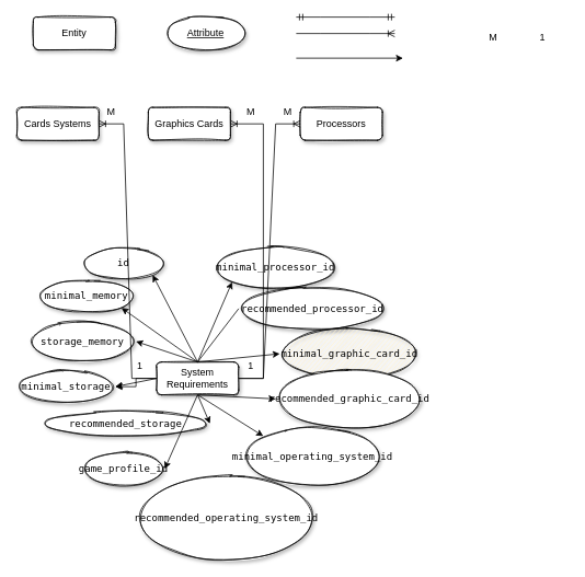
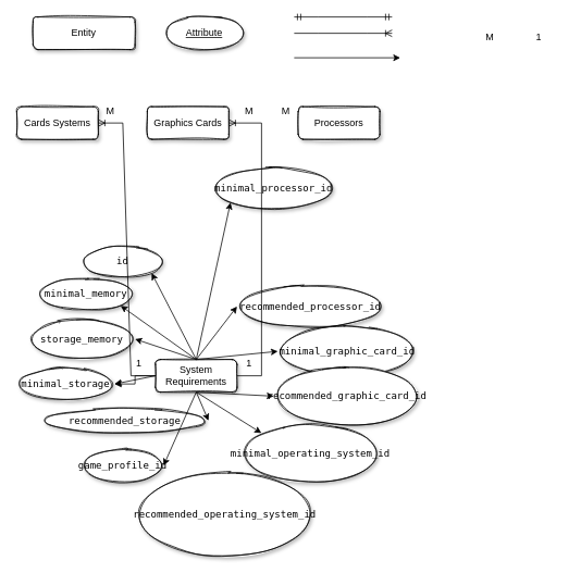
  <mxCell id="0" />
  <mxCell id="1" parent="0" />
- <mxCell id="2" value="Entity" style="whiteSpace=wrap;html=1;align=center;rounded=1;shadow=1;sketch=1;" vertex="1" parent="1"><mxGeometry x="40" y="20" width="100" height="40" as="geometry" /></mxCell>
+ <mxCell id="2" value="Entity" style="whiteSpace=wrap;html=1;align=center;rounded=1;shadow=1;sketch=1;" vertex="1" parent="1"><mxGeometry x="40" y="20" width="125" height="40" as="geometry" /></mxCell>
  <mxCell id="3" value="Attribute" style="ellipse;whiteSpace=wrap;html=1;align=center;fontStyle=4;rounded=1;shadow=1;sketch=1;" vertex="1" parent="1"><mxGeometry x="200" y="20" width="100" height="40" as="geometry" /></mxCell>
  <mxCell id="4" value="" style="edgeStyle=entityRelationEdgeStyle;fontSize=12;html=1;endArrow=ERmandOne;startArrow=ERmandOne;rounded=0;" edge="1" parent="1"><mxGeometry width="100" height="100" relative="1" as="geometry"><mxPoint x="360" y="20" as="sourcePoint" /><mxPoint x="480" y="20" as="targetPoint" /></mxGeometry></mxCell>
  <mxCell id="5" value="" style="edgeStyle=entityRelationEdgeStyle;fontSize=12;html=1;endArrow=ERoneToMany;rounded=0;labelBackgroundColor=none;labelBorderColor=none;" edge="1" parent="1"><mxGeometry width="100" height="100" relative="1" as="geometry"><mxPoint x="360" y="40" as="sourcePoint" /><mxPoint x="480" y="40" as="targetPoint" /></mxGeometry></mxCell>
  <mxCell id="6" value="" style="endArrow=classic;html=1;rounded=0;labelBackgroundColor=none;labelBorderColor=none;" edge="1" parent="1"><mxGeometry width="50" height="50" relative="1" as="geometry"><mxPoint x="360" y="70" as="sourcePoint" /><mxPoint x="490" y="70" as="targetPoint" /></mxGeometry></mxCell>
  <mxCell id="7" value="M" style="text;html=1;strokeColor=none;fillColor=none;align=center;verticalAlign=middle;whiteSpace=wrap;rounded=0;shadow=1;sketch=1;" vertex="1" parent="1"><mxGeometry x="570" y="30" width="60" height="30" as="geometry" /></mxCell>
  <mxCell id="8" value="1" style="text;html=1;strokeColor=none;fillColor=none;align=center;verticalAlign=middle;whiteSpace=wrap;rounded=0;shadow=1;sketch=1;" vertex="1" parent="1"><mxGeometry x="630" y="30" width="60" height="30" as="geometry" /></mxCell>
  <mxCell id="9" value="" style="edgeStyle=orthogonalEdgeStyle;rounded=0;orthogonalLoop=1;jettySize=auto;html=1;labelBackgroundColor=none;labelBorderColor=none;fontColor=default;" edge="1" parent="1" source="10" target="14"><mxGeometry relative="1" as="geometry" /></mxCell>
  <mxCell id="10" value="System Requirements" style="whiteSpace=wrap;html=1;align=center;rounded=1;shadow=1;sketch=1;fontColor=default;labelBackgroundColor=none;labelBorderColor=none;fontStyle=0" vertex="1" parent="1"><mxGeometry x="190" y="440" width="100" height="40" as="geometry" /></mxCell>
  <mxCell id="11" value="&lt;pre style=&quot;font-family: &amp;quot;jetbrains mono&amp;quot;, monospace;&quot;&gt;&lt;span style=&quot;&quot;&gt;id&lt;/span&gt;&lt;/pre&gt;" style="ellipse;whiteSpace=wrap;html=1;align=center;fontStyle=0;rounded=1;shadow=1;sketch=1;fontColor=default;labelBackgroundColor=none;labelBorderColor=none;" vertex="1" parent="1"><mxGeometry x="100" y="300" width="100" height="40" as="geometry" /></mxCell>
  <mxCell id="12" value="&lt;pre style=&quot;font-family: &amp;quot;jetbrains mono&amp;quot;, monospace;&quot;&gt;&lt;span style=&quot;&quot;&gt;minimal_memory&lt;/span&gt;&lt;/pre&gt;" style="ellipse;whiteSpace=wrap;html=1;align=center;fontStyle=0;rounded=1;shadow=1;sketch=1;fontColor=default;labelBackgroundColor=none;labelBorderColor=none;" vertex="1" parent="1"><mxGeometry x="45" y="340" width="120" height="40" as="geometry" /></mxCell>
  <mxCell id="13" value="&lt;pre style=&quot;font-family: &amp;quot;jetbrains mono&amp;quot;, monospace;&quot;&gt;&lt;span style=&quot;&quot;&gt;storage_memory&lt;/span&gt;&lt;/pre&gt;" style="ellipse;whiteSpace=wrap;html=1;align=center;fontStyle=0;rounded=1;shadow=1;sketch=1;fontColor=default;labelBackgroundColor=none;labelBorderColor=none;" vertex="1" parent="1"><mxGeometry x="35" y="390" width="130" height="50" as="geometry" /></mxCell>
  <mxCell id="14" value="&lt;pre style=&quot;font-family: &amp;quot;jetbrains mono&amp;quot;, monospace;&quot;&gt;&lt;span style=&quot;&quot;&gt;minimal_storage&lt;/span&gt;&lt;/pre&gt;" style="ellipse;whiteSpace=wrap;html=1;align=center;fontStyle=0;rounded=1;shadow=1;sketch=1;fontColor=default;labelBackgroundColor=none;labelBorderColor=none;" vertex="1" parent="1"><mxGeometry x="20" y="450" width="120" height="40" as="geometry" /></mxCell>
  <mxCell id="15" value="&lt;pre style=&quot;font-family: &amp;quot;jetbrains mono&amp;quot;, monospace;&quot;&gt;&lt;span style=&quot;&quot;&gt;recommended_storage&lt;/span&gt;&lt;/pre&gt;" style="ellipse;whiteSpace=wrap;html=1;align=center;fontStyle=0;rounded=1;shadow=1;sketch=1;fontColor=default;labelBackgroundColor=none;labelBorderColor=none;" vertex="1" parent="1"><mxGeometry x="50" y="500" width="205" height="30" as="geometry" /></mxCell>
  <mxCell id="16" value="&lt;pre style=&quot;font-family: &amp;quot;jetbrains mono&amp;quot;, monospace;&quot;&gt;&lt;span style=&quot;&quot;&gt;game_profile_id&lt;/span&gt;&lt;/pre&gt;" style="ellipse;whiteSpace=wrap;html=1;align=center;fontStyle=0;rounded=1;shadow=1;sketch=1;fontColor=default;labelBackgroundColor=none;labelBorderColor=none;" vertex="1" parent="1"><mxGeometry x="100" y="550" width="100" height="40" as="geometry" /></mxCell>
- <mxCell id="17" value="&lt;pre style=&quot;font-family: &amp;quot;jetbrains mono&amp;quot;, monospace;&quot;&gt;&lt;pre style=&quot;font-family: &amp;quot;jetbrains mono&amp;quot; , monospace&quot;&gt;&lt;span style=&quot;&quot;&gt;minimal_processor_id&lt;/span&gt;&lt;/pre&gt;&lt;/pre&gt;" style="ellipse;whiteSpace=wrap;html=1;align=center;fontStyle=0;rounded=1;shadow=1;sketch=1;fontColor=default;labelBackgroundColor=none;labelBorderColor=none;" vertex="1" parent="1"><mxGeometry x="260" y="300" width="150" height="50" as="geometry" /></mxCell>
+ <mxCell id="17" value="&lt;pre style=&quot;font-family: &amp;quot;jetbrains mono&amp;quot;, monospace;&quot;&gt;&lt;pre style=&quot;font-family: &amp;quot;jetbrains mono&amp;quot; , monospace&quot;&gt;&lt;span style=&quot;&quot;&gt;minimal_processor_id&lt;/span&gt;&lt;/pre&gt;&lt;/pre&gt;" style="ellipse;whiteSpace=wrap;html=1;align=center;fontStyle=0;rounded=1;shadow=1;sketch=1;fontColor=default;labelBackgroundColor=none;labelBorderColor=none;" vertex="1" parent="1"><mxGeometry x="260" y="205" width="150" height="50" as="geometry" /></mxCell>
  <mxCell id="18" value="&lt;pre style=&quot;font-family: &amp;quot;jetbrains mono&amp;quot;, monospace;&quot;&gt;&lt;pre style=&quot;font-family: &amp;quot;jetbrains mono&amp;quot; , monospace&quot;&gt;&lt;span style=&quot;&quot;&gt;recommended_processor_id&lt;/span&gt;&lt;/pre&gt;&lt;/pre&gt;" style="ellipse;whiteSpace=wrap;html=1;align=center;fontStyle=0;rounded=1;shadow=1;sketch=1;fontColor=default;labelBackgroundColor=none;labelBorderColor=none;" vertex="1" parent="1"><mxGeometry x="290" y="350" width="180" height="50" as="geometry" /></mxCell>
- <mxCell id="19" value="&lt;pre style=&quot;font-family: &amp;quot;jetbrains mono&amp;quot;, monospace;&quot;&gt;&lt;pre style=&quot;font-family: &amp;quot;jetbrains mono&amp;quot; , monospace&quot;&gt;&lt;span style=&quot;&quot;&gt;minimal_graphic_card_id&lt;/span&gt;&lt;/pre&gt;&lt;/pre&gt;" style="ellipse;whiteSpace=wrap;html=1;align=center;fontStyle=0;rounded=1;shadow=1;sketch=1;fontColor=default;labelBackgroundColor=none;labelBorderColor=none;fillColor=#fff2cc;" vertex="1" parent="1"><mxGeometry x="340" y="400" width="170" height="60" as="geometry" /></mxCell>
+ <mxCell id="19" value="&lt;pre style=&quot;font-family: &amp;quot;jetbrains mono&amp;quot;, monospace;&quot;&gt;&lt;pre style=&quot;font-family: &amp;quot;jetbrains mono&amp;quot; , monospace&quot;&gt;&lt;span style=&quot;&quot;&gt;minimal_graphic_card_id&lt;/span&gt;&lt;/pre&gt;&lt;/pre&gt;" style="ellipse;whiteSpace=wrap;html=1;align=center;fontStyle=0;rounded=1;shadow=1;sketch=1;fontColor=default;labelBackgroundColor=none;labelBorderColor=none;" vertex="1" parent="1"><mxGeometry x="340" y="400" width="170" height="60" as="geometry" /></mxCell>
  <mxCell id="20" value="&lt;pre style=&quot;font-family: &amp;quot;jetbrains mono&amp;quot;, monospace;&quot;&gt;&lt;pre style=&quot;font-family: &amp;quot;jetbrains mono&amp;quot; , monospace&quot;&gt;&lt;span style=&quot;&quot;&gt;recommended_graphic_card_id&lt;/span&gt;&lt;/pre&gt;&lt;/pre&gt;" style="ellipse;whiteSpace=wrap;html=1;align=center;fontStyle=0;rounded=1;shadow=1;sketch=1;fontColor=default;labelBackgroundColor=none;labelBorderColor=none;" vertex="1" parent="1"><mxGeometry x="335" y="450" width="180" height="70" as="geometry" /></mxCell>
  <mxCell id="21" value="&lt;pre style=&quot;font-family: &amp;quot;jetbrains mono&amp;quot;, monospace;&quot;&gt;&lt;pre style=&quot;font-family: &amp;quot;jetbrains mono&amp;quot; , monospace&quot;&gt;&lt;span style=&quot;&quot;&gt;minimal_operating_system_id&lt;/span&gt;&lt;/pre&gt;&lt;/pre&gt;" style="ellipse;whiteSpace=wrap;html=1;align=center;fontStyle=0;rounded=1;shadow=1;sketch=1;fontColor=default;labelBackgroundColor=none;labelBorderColor=none;" vertex="1" parent="1"><mxGeometry x="295" y="520" width="170" height="70" as="geometry" /></mxCell>
  <mxCell id="22" value="&lt;pre style=&quot;font-family: &amp;quot;jetbrains mono&amp;quot;, monospace;&quot;&gt;&lt;pre style=&quot;font-family: &amp;quot;jetbrains mono&amp;quot; , monospace&quot;&gt;&lt;span style=&quot;&quot;&gt;recommended_operating_system_id&lt;/span&gt;&lt;/pre&gt;&lt;/pre&gt;" style="ellipse;whiteSpace=wrap;html=1;align=center;fontStyle=0;rounded=1;shadow=1;sketch=1;fontColor=default;labelBackgroundColor=none;labelBorderColor=none;" vertex="1" parent="1"><mxGeometry x="165" y="580" width="220" height="100" as="geometry" /></mxCell>
  <mxCell id="23" value="" style="endArrow=classic;html=1;rounded=0;labelBackgroundColor=none;labelBorderColor=none;exitX=0.5;exitY=0;exitDx=0;exitDy=0;entryX=1;entryY=1;entryDx=0;entryDy=0;" edge="1" parent="1" source="10" target="11"><mxGeometry width="50" height="50" relative="1" as="geometry"><mxPoint x="175" y="370" as="sourcePoint" /><mxPoint x="305" y="370" as="targetPoint" /></mxGeometry></mxCell>
  <mxCell id="24" value="" style="endArrow=classic;html=1;rounded=0;labelBackgroundColor=none;labelBorderColor=none;exitX=0.5;exitY=0;exitDx=0;exitDy=0;entryX=1;entryY=1;entryDx=0;entryDy=0;" edge="1" parent="1" source="10" target="12"><mxGeometry width="50" height="50" relative="1" as="geometry"><mxPoint x="380" y="240" as="sourcePoint" /><mxPoint x="510" y="240" as="targetPoint" /></mxGeometry></mxCell>
  <mxCell id="25" value="" style="endArrow=classic;html=1;rounded=0;labelBackgroundColor=none;labelBorderColor=none;exitX=0.5;exitY=0;exitDx=0;exitDy=0;entryX=1;entryY=0.5;entryDx=0;entryDy=0;" edge="1" parent="1" source="10" target="13"><mxGeometry width="50" height="50" relative="1" as="geometry"><mxPoint x="220" y="429.17" as="sourcePoint" /><mxPoint x="350" y="429.17" as="targetPoint" /></mxGeometry></mxCell>
  <mxCell id="26" value="" style="endArrow=classic;html=1;rounded=0;labelBackgroundColor=none;labelBorderColor=none;exitX=0.5;exitY=0;exitDx=0;exitDy=0;entryX=0;entryY=1;entryDx=0;entryDy=0;" edge="1" parent="1" source="10" target="17"><mxGeometry width="50" height="50" relative="1" as="geometry"><mxPoint x="380" y="240" as="sourcePoint" /><mxPoint x="510" y="240" as="targetPoint" /></mxGeometry></mxCell>
- <mxCell id="27" value="" style="endArrow=none;html=1;rounded=0;labelBackgroundColor=none;labelBorderColor=none;exitX=0.5;exitY=0;exitDx=0;exitDy=0;entryX=0;entryY=0.5;entryDx=0;entryDy=0;" edge="1" parent="1" source="10" target="18"><mxGeometry width="50" height="50" relative="1" as="geometry"><mxPoint x="380" y="240" as="sourcePoint" /><mxPoint x="510" y="240" as="targetPoint" /></mxGeometry></mxCell>
+ <mxCell id="27" value="" style="endArrow=classic;html=1;rounded=0;labelBackgroundColor=none;labelBorderColor=none;exitX=0.5;exitY=0;exitDx=0;exitDy=0;entryX=0;entryY=0.5;entryDx=0;entryDy=0;" edge="1" parent="1" source="10" target="18"><mxGeometry width="50" height="50" relative="1" as="geometry"><mxPoint x="380" y="240" as="sourcePoint" /><mxPoint x="510" y="240" as="targetPoint" /></mxGeometry></mxCell>
  <mxCell id="28" value="" style="endArrow=classic;html=1;rounded=0;labelBackgroundColor=none;labelBorderColor=none;exitX=0.5;exitY=0;exitDx=0;exitDy=0;entryX=0;entryY=0.5;entryDx=0;entryDy=0;" edge="1" parent="1" source="10" target="19"><mxGeometry width="50" height="50" relative="1" as="geometry"><mxPoint x="380" y="240" as="sourcePoint" /><mxPoint x="510" y="240" as="targetPoint" /></mxGeometry></mxCell>
  <mxCell id="29" value="" style="endArrow=classic;html=1;rounded=0;labelBackgroundColor=none;labelBorderColor=none;exitX=0.5;exitY=1;exitDx=0;exitDy=0;entryX=0;entryY=0.5;entryDx=0;entryDy=0;" edge="1" parent="1" source="10" target="20"><mxGeometry width="50" height="50" relative="1" as="geometry"><mxPoint x="380" y="240" as="sourcePoint" /><mxPoint x="510" y="240" as="targetPoint" /></mxGeometry></mxCell>
  <mxCell id="30" value="" style="endArrow=classic;html=1;rounded=0;labelBackgroundColor=none;labelBorderColor=none;exitX=0.5;exitY=1;exitDx=0;exitDy=0;entryX=0;entryY=0;entryDx=0;entryDy=0;" edge="1" parent="1" source="10" target="21"><mxGeometry width="50" height="50" relative="1" as="geometry"><mxPoint x="380" y="240" as="sourcePoint" /><mxPoint x="510" y="240" as="targetPoint" /></mxGeometry></mxCell>
  <mxCell id="31" value="" style="endArrow=classic;html=1;rounded=0;labelBackgroundColor=none;labelBorderColor=none;exitX=0.5;exitY=1;exitDx=0;exitDy=0;entryX=1;entryY=0.5;entryDx=0;entryDy=0;" edge="1" parent="1" source="10" target="16"><mxGeometry width="50" height="50" relative="1" as="geometry"><mxPoint x="380" y="240" as="sourcePoint" /><mxPoint x="510" y="240" as="targetPoint" /></mxGeometry></mxCell>
  <mxCell id="32" value="" style="endArrow=classic;html=1;rounded=0;labelBackgroundColor=none;labelBorderColor=none;exitX=0.5;exitY=1;exitDx=0;exitDy=0;entryX=1;entryY=0.5;entryDx=0;entryDy=0;" edge="1" parent="1" source="10" target="15"><mxGeometry width="50" height="50" relative="1" as="geometry"><mxPoint x="380" y="240" as="sourcePoint" /><mxPoint x="510" y="240" as="targetPoint" /></mxGeometry></mxCell>
  <mxCell id="33" value="" style="endArrow=classic;html=1;rounded=0;labelBackgroundColor=none;labelBorderColor=none;exitX=0;exitY=0.5;exitDx=0;exitDy=0;entryX=1;entryY=0.5;entryDx=0;entryDy=0;" edge="1" parent="1" source="10" target="14"><mxGeometry width="50" height="50" relative="1" as="geometry"><mxPoint x="380" y="240" as="sourcePoint" /><mxPoint x="510" y="240" as="targetPoint" /></mxGeometry></mxCell>
  <mxCell id="34" value="Cards Systems" style="whiteSpace=wrap;html=1;align=center;rounded=1;shadow=1;sketch=1;" vertex="1" parent="1"><mxGeometry x="20" y="130" width="100" height="40" as="geometry" /></mxCell>
  <mxCell id="35" value="Graphics Cards" style="whiteSpace=wrap;html=1;align=center;rounded=1;shadow=1;sketch=1;" vertex="1" parent="1"><mxGeometry x="180" y="130" width="100" height="40" as="geometry" /></mxCell>
  <mxCell id="36" value="Processors" style="whiteSpace=wrap;html=1;align=center;rounded=1;shadow=1;sketch=1;" vertex="1" parent="1"><mxGeometry x="365" y="130" width="100" height="40" as="geometry" /></mxCell>
  <mxCell id="37" value="" style="edgeStyle=entityRelationEdgeStyle;fontSize=12;html=1;endArrow=ERoneToMany;rounded=0;labelBackgroundColor=none;labelBorderColor=none;" edge="1" parent="1" source="10" target="34"><mxGeometry width="100" height="100" relative="1" as="geometry"><mxPoint x="250" y="440" as="sourcePoint" /><mxPoint x="490" y="50" as="targetPoint" /></mxGeometry></mxCell>
  <mxCell id="38" value="" style="edgeStyle=entityRelationEdgeStyle;fontSize=12;html=1;endArrow=ERoneToMany;rounded=0;labelBackgroundColor=none;labelBorderColor=none;fontColor=default;" edge="1" parent="1" source="10" target="35"><mxGeometry width="100" height="100" relative="1" as="geometry"><mxPoint x="240" y="560" as="sourcePoint" /><mxPoint x="340" y="460" as="targetPoint" /></mxGeometry></mxCell>
- <mxCell id="39" value="" style="edgeStyle=entityRelationEdgeStyle;fontSize=12;html=1;endArrow=ERoneToMany;rounded=0;labelBackgroundColor=none;labelBorderColor=none;fontColor=default;exitX=1;exitY=0.5;exitDx=0;exitDy=0;entryX=0;entryY=0.5;entryDx=0;entryDy=0;" edge="1" parent="1" source="10" target="36"><mxGeometry width="100" height="100" relative="1" as="geometry"><mxPoint x="440" y="410" as="sourcePoint" /><mxPoint x="540" y="310" as="targetPoint" /></mxGeometry></mxCell>
  <mxCell id="40" value="M" style="text;html=1;strokeColor=none;fillColor=none;align=center;verticalAlign=middle;whiteSpace=wrap;rounded=0;shadow=1;sketch=1;" vertex="1" parent="1"><mxGeometry x="105" y="120" width="60" height="30" as="geometry" /></mxCell>
  <mxCell id="41" value="M" style="text;html=1;strokeColor=none;fillColor=none;align=center;verticalAlign=middle;whiteSpace=wrap;rounded=0;shadow=1;sketch=1;" vertex="1" parent="1"><mxGeometry x="275" y="120" width="60" height="30" as="geometry" /></mxCell>
  <mxCell id="42" value="M" style="text;html=1;strokeColor=none;fillColor=none;align=center;verticalAlign=middle;whiteSpace=wrap;rounded=0;shadow=1;sketch=1;" vertex="1" parent="1"><mxGeometry x="320" y="120" width="60" height="30" as="geometry" /></mxCell>
  <mxCell id="43" value="1" style="text;html=1;strokeColor=none;fillColor=none;align=center;verticalAlign=middle;whiteSpace=wrap;rounded=0;shadow=1;sketch=1;" vertex="1" parent="1"><mxGeometry x="140" y="430" width="60" height="30" as="geometry" /></mxCell>
  <mxCell id="44" value="1" style="text;html=1;strokeColor=none;fillColor=none;align=center;verticalAlign=middle;whiteSpace=wrap;rounded=0;shadow=1;sketch=1;" vertex="1" parent="1"><mxGeometry x="275" y="430" width="60" height="30" as="geometry" /></mxCell>
